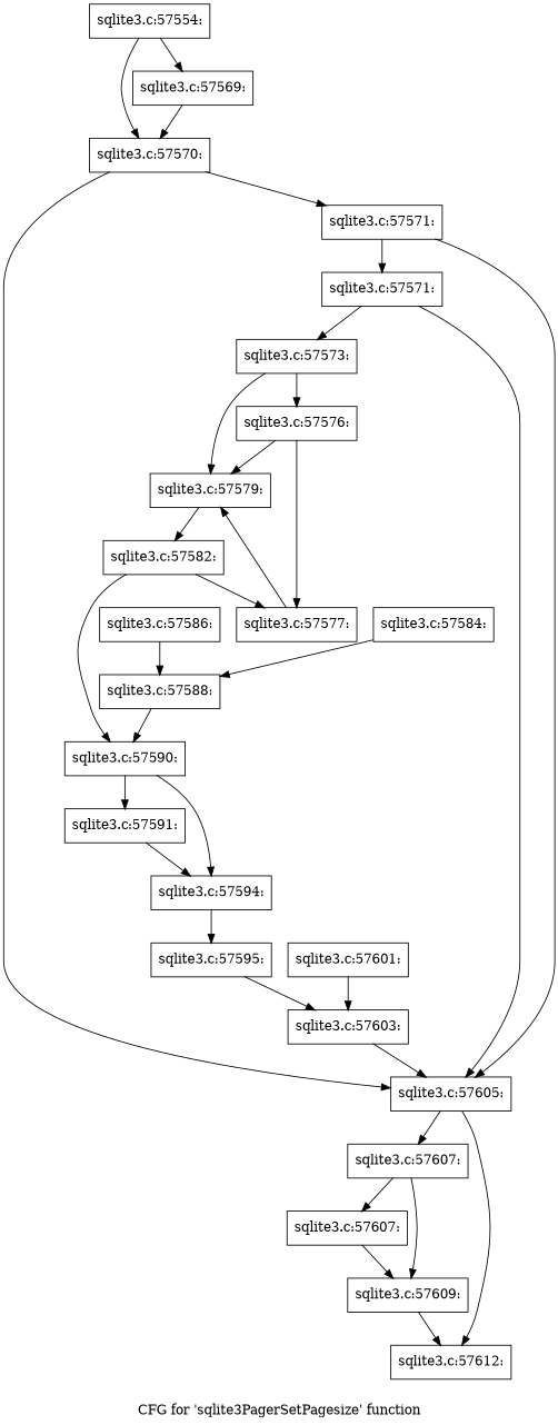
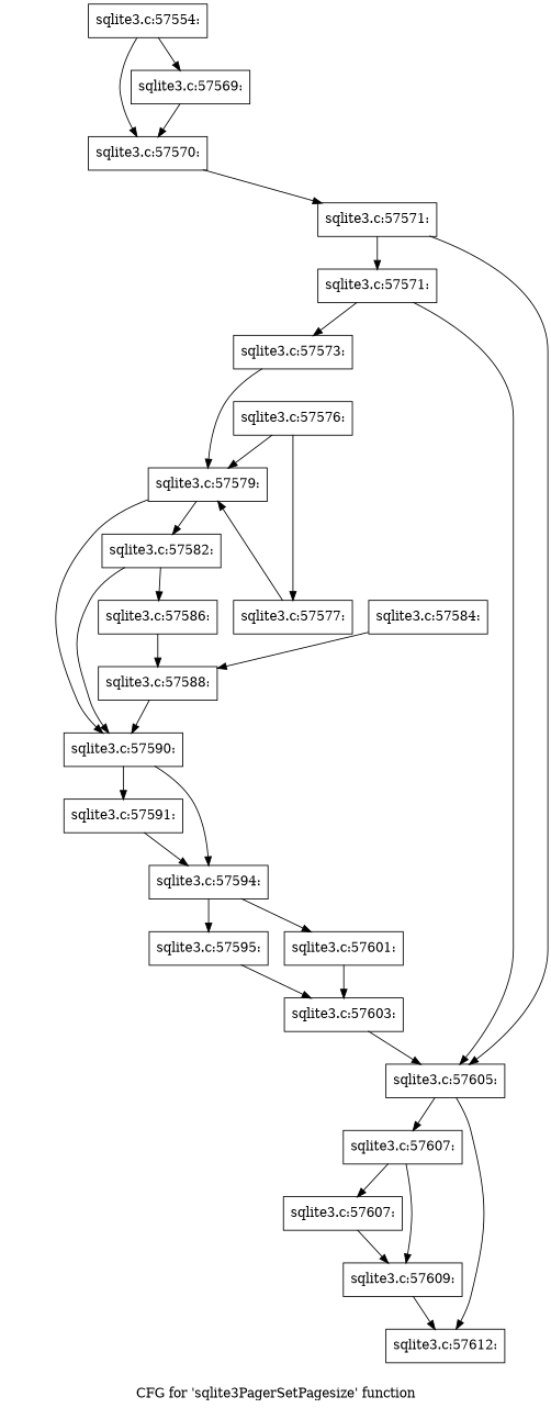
  digraph {
    label="CFG for 'sqlite3PagerSetPagesize' function"
    node [shape=record]
    n1 [label="{sqlite3.c:57554:}"]
    n2 [label="{sqlite3.c:57570:}"]
    n3 [label="{sqlite3.c:57569:}"]
    n4 [label="{sqlite3.c:57605:}"]
    n5 [label="{sqlite3.c:57571:}"]
    n6 [label="{sqlite3.c:57607:}"]
    n7 [label="{sqlite3.c:57612:}"]
    n8 [label="{sqlite3.c:57571:}"]
    n9 [label="{sqlite3.c:57607:}"]
    n10 [label="{sqlite3.c:57609:}"]
    n11 [label="{sqlite3.c:57573:}"]
    n12 [label="{sqlite3.c:57576:}"]
    n13 [label="{sqlite3.c:57579:}"]
    n14 [label="{sqlite3.c:57577:}"]
    n15 [label="{sqlite3.c:57582:}"]
    n16 [label="{sqlite3.c:57590:}"]
    n17 [label="{sqlite3.c:57586:}"]
    n18 [label="{sqlite3.c:57591:}"]
    n19 [label="{sqlite3.c:57594:}"]
    n20 [label="{sqlite3.c:57588:}"]
    n21 [label="{sqlite3.c:57584:}"]
    n22 [label="{sqlite3.c:57595:}"]
    n23 [label="{sqlite3.c:57601:}"]
    n24 [label="{sqlite3.c:57603:}"]
    n1 -> n2
    n1 -> n3
-   n2 -> n4
    n2 -> n5
    n3 -> n2
    n4 -> n6
    n4 -> n7
    n5 -> n4
    n5 -> n8
    n6 -> n9
    n6 -> n10
    n8 -> n4
    n8 -> n11
    n9 -> n10
    n10 -> n7
-   n11 -> n12
    n11 -> n13
    n12 -> n13
    n12 -> n14
    n13 -> n15
+   n13 -> n16
    n14 -> n13
    n15 -> n16
-   n15 -> n14
+   n15 -> n17
    n16 -> n18
    n16 -> n19
    n17 -> n20
    n18 -> n19
    n19 -> n22
+   n19 -> n23
    n20 -> n16
    n21 -> n20
    n22 -> n24
    n23 -> n24
    n24 -> n4
  }
